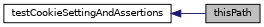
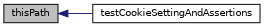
  digraph {
    rankdir=LR
    node [color=black fontname=Helvetica fontsize=10 shape=record style=filled]
    n1 [fillcolor=grey75 fontcolor=black height=0.2 label=thisPath width=0.4]
    n2 [fillcolor=white height=0.2 label=testCookieSettingAndAssertions width=0.4]
-   n2 -> n1 [color=midnightblue dir=back fontname=Helvetica fontsize=10 labelfontname=Helvetica labelfontsize=10 style=solid]
+   n1 -> n2 [color=midnightblue dir=back fontname=Helvetica fontsize=10 labelfontname=Helvetica labelfontsize=10 style=solid]
  }
